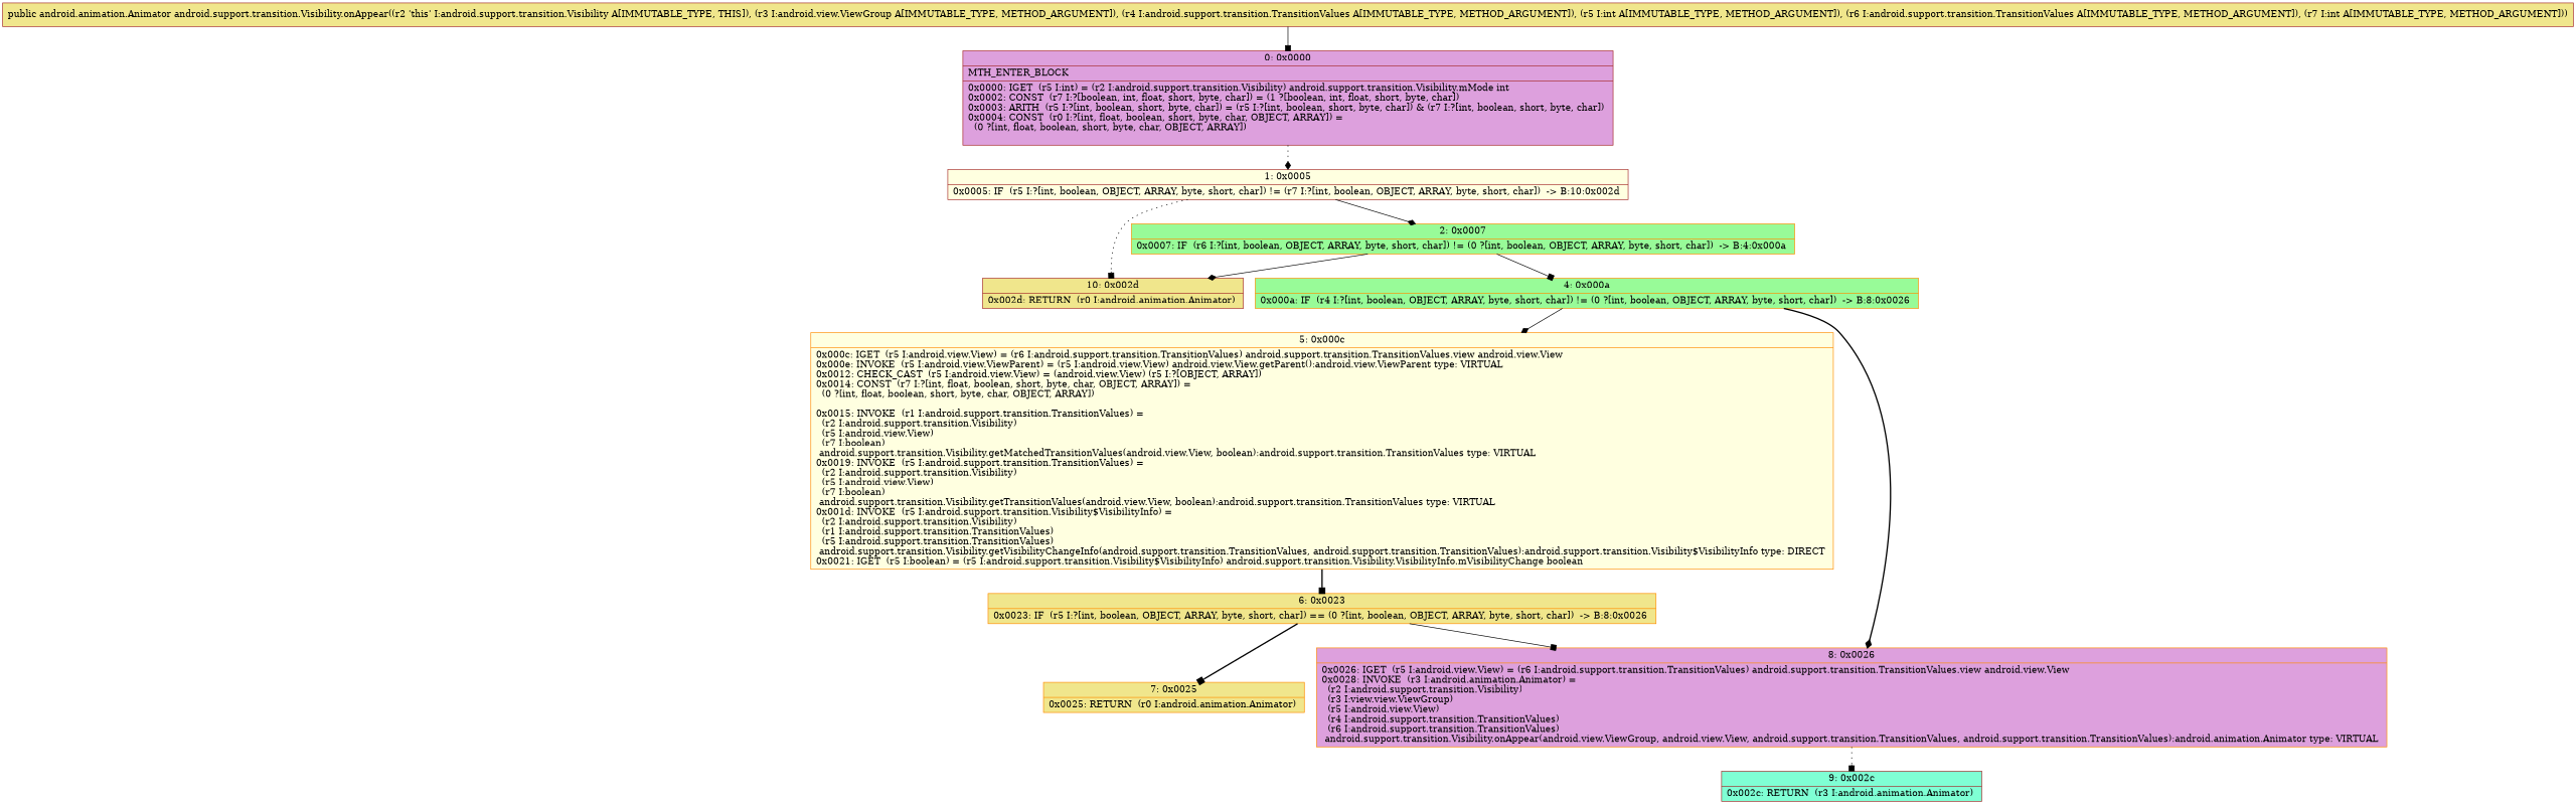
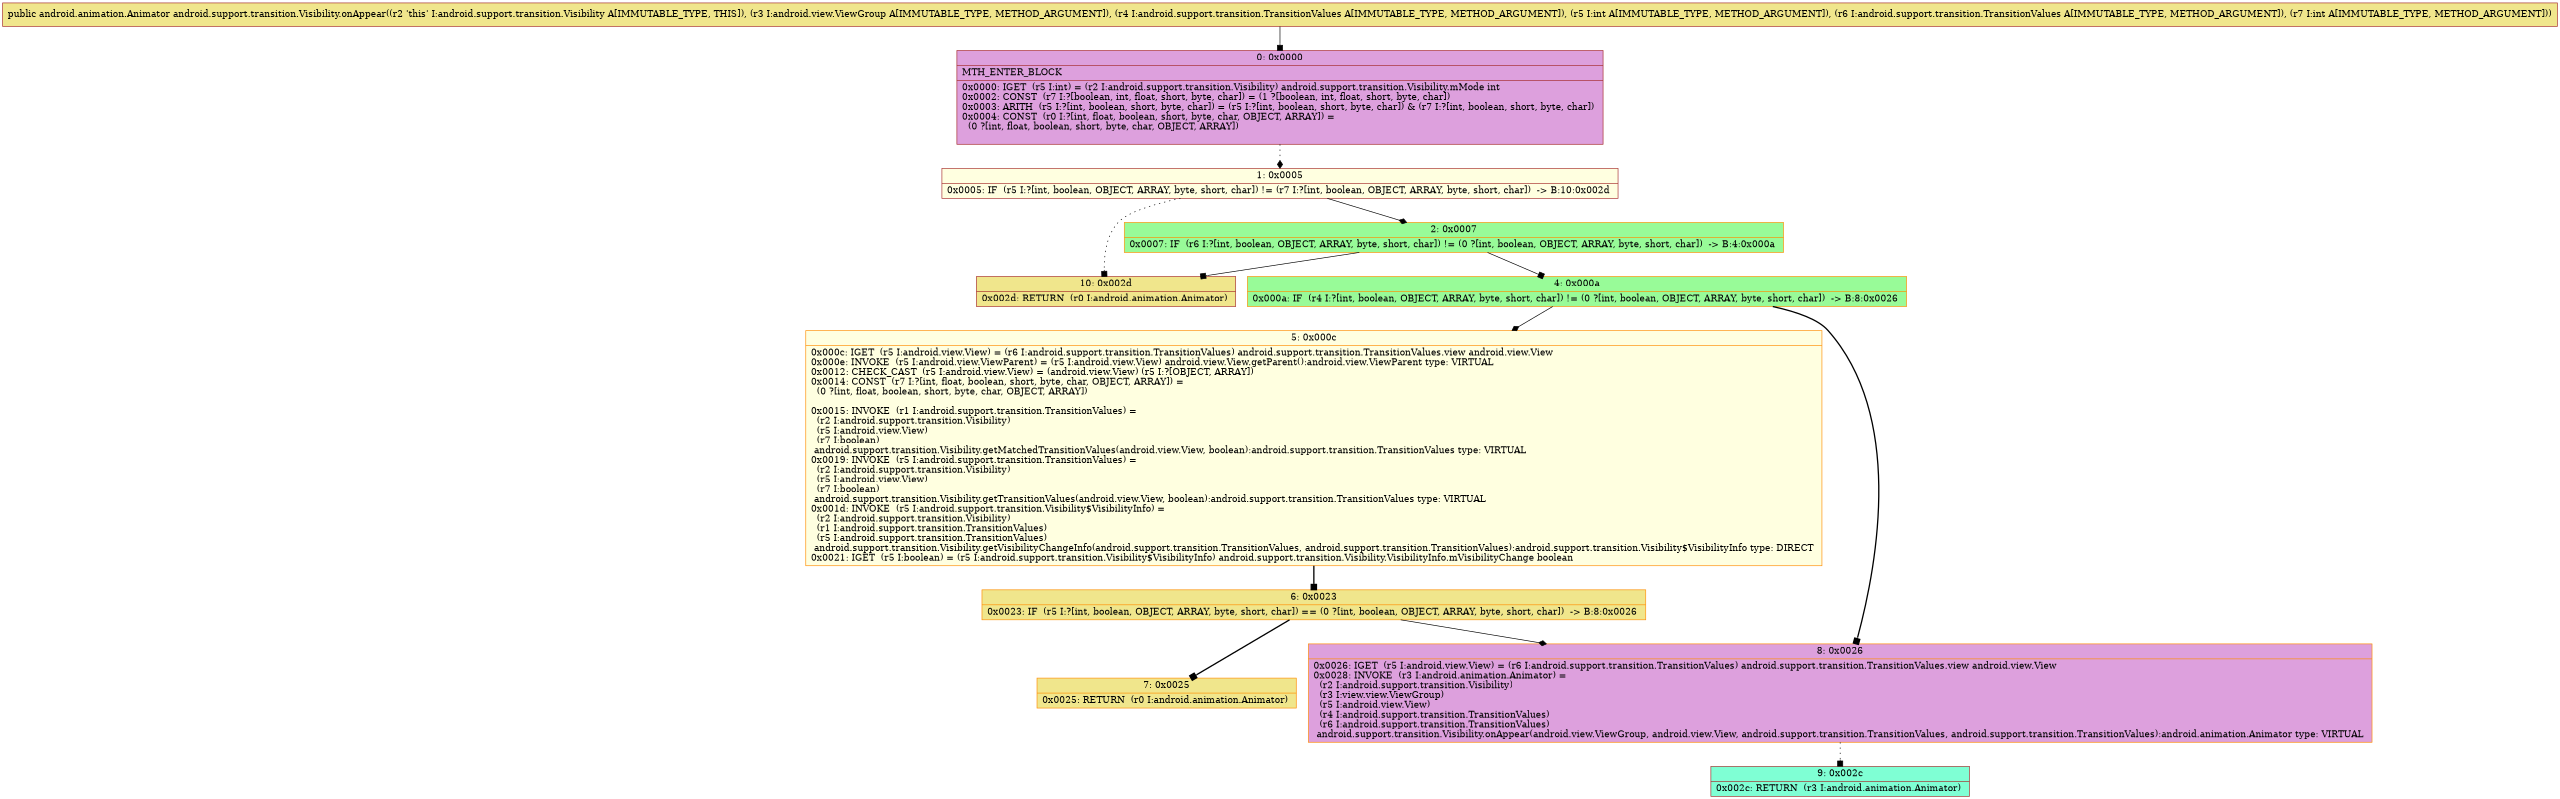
  digraph {
    node [color=darkorange fillcolor=khaki shape=record style=filled]
    edge [arrowhead=box style=solid]
    n1 [color=brown fillcolor=plum label="{0\:\ 0x0000|MTH_ENTER_BLOCK\l|0x0000: IGET  (r5 I:int) = (r2 I:android.support.transition.Visibility) android.support.transition.Visibility.mMode int \l0x0002: CONST  (r7 I:?[boolean, int, float, short, byte, char]) = (1 ?[boolean, int, float, short, byte, char]) \l0x0003: ARITH  (r5 I:?[int, boolean, short, byte, char]) = (r5 I:?[int, boolean, short, byte, char]) & (r7 I:?[int, boolean, short, byte, char]) \l0x0004: CONST  (r0 I:?[int, float, boolean, short, byte, char, OBJECT, ARRAY]) = \l  (0 ?[int, float, boolean, short, byte, char, OBJECT, ARRAY])\l \l}"]
    n2 [color=brown fillcolor=lightyellow label="{1\:\ 0x0005|0x0005: IF  (r5 I:?[int, boolean, OBJECT, ARRAY, byte, short, char]) != (r7 I:?[int, boolean, OBJECT, ARRAY, byte, short, char])  \-\> B:10:0x002d \l}"]
    n3 [fillcolor=palegreen label="{2\:\ 0x0007|0x0007: IF  (r6 I:?[int, boolean, OBJECT, ARRAY, byte, short, char]) != (0 ?[int, boolean, OBJECT, ARRAY, byte, short, char])  \-\> B:4:0x000a \l}"]
    n4 [color=brown label="{10\:\ 0x002d|0x002d: RETURN  (r0 I:android.animation.Animator) \l}"]
    n5 [fillcolor=palegreen label="{4\:\ 0x000a|0x000a: IF  (r4 I:?[int, boolean, OBJECT, ARRAY, byte, short, char]) != (0 ?[int, boolean, OBJECT, ARRAY, byte, short, char])  \-\> B:8:0x0026 \l}"]
    n6 [fillcolor=lightyellow label="{5\:\ 0x000c|0x000c: IGET  (r5 I:android.view.View) = (r6 I:android.support.transition.TransitionValues) android.support.transition.TransitionValues.view android.view.View \l0x000e: INVOKE  (r5 I:android.view.ViewParent) = (r5 I:android.view.View) android.view.View.getParent():android.view.ViewParent type: VIRTUAL \l0x0012: CHECK_CAST  (r5 I:android.view.View) = (android.view.View) (r5 I:?[OBJECT, ARRAY]) \l0x0014: CONST  (r7 I:?[int, float, boolean, short, byte, char, OBJECT, ARRAY]) = \l  (0 ?[int, float, boolean, short, byte, char, OBJECT, ARRAY])\l \l0x0015: INVOKE  (r1 I:android.support.transition.TransitionValues) = \l  (r2 I:android.support.transition.Visibility)\l  (r5 I:android.view.View)\l  (r7 I:boolean)\l android.support.transition.Visibility.getMatchedTransitionValues(android.view.View, boolean):android.support.transition.TransitionValues type: VIRTUAL \l0x0019: INVOKE  (r5 I:android.support.transition.TransitionValues) = \l  (r2 I:android.support.transition.Visibility)\l  (r5 I:android.view.View)\l  (r7 I:boolean)\l android.support.transition.Visibility.getTransitionValues(android.view.View, boolean):android.support.transition.TransitionValues type: VIRTUAL \l0x001d: INVOKE  (r5 I:android.support.transition.Visibility$VisibilityInfo) = \l  (r2 I:android.support.transition.Visibility)\l  (r1 I:android.support.transition.TransitionValues)\l  (r5 I:android.support.transition.TransitionValues)\l android.support.transition.Visibility.getVisibilityChangeInfo(android.support.transition.TransitionValues, android.support.transition.TransitionValues):android.support.transition.Visibility$VisibilityInfo type: DIRECT \l0x0021: IGET  (r5 I:boolean) = (r5 I:android.support.transition.Visibility$VisibilityInfo) android.support.transition.Visibility.VisibilityInfo.mVisibilityChange boolean \l}"]
    n7 [fillcolor=plum label="{8\:\ 0x0026|0x0026: IGET  (r5 I:android.view.View) = (r6 I:android.support.transition.TransitionValues) android.support.transition.TransitionValues.view android.view.View \l0x0028: INVOKE  (r3 I:android.animation.Animator) = \l  (r2 I:android.support.transition.Visibility)\l  (r3 I:view.view.ViewGroup)\l  (r5 I:android.view.View)\l  (r4 I:android.support.transition.TransitionValues)\l  (r6 I:android.support.transition.TransitionValues)\l android.support.transition.Visibility.onAppear(android.view.ViewGroup, android.view.View, android.support.transition.TransitionValues, android.support.transition.TransitionValues):android.animation.Animator type: VIRTUAL \l}"]
    n8 [label="{6\:\ 0x0023|0x0023: IF  (r5 I:?[int, boolean, OBJECT, ARRAY, byte, short, char]) == (0 ?[int, boolean, OBJECT, ARRAY, byte, short, char])  \-\> B:8:0x0026 \l}"]
    n9 [color=brown fillcolor=aquamarine label="{9\:\ 0x002c|0x002c: RETURN  (r3 I:android.animation.Animator) \l}"]
    n10 [label="{7\:\ 0x0025|0x0025: RETURN  (r0 I:android.animation.Animator) \l}"]
    n11 [color=brown label="{public android.animation.Animator android.support.transition.Visibility.onAppear((r2 'this' I:android.support.transition.Visibility A[IMMUTABLE_TYPE, THIS]), (r3 I:android.view.ViewGroup A[IMMUTABLE_TYPE, METHOD_ARGUMENT]), (r4 I:android.support.transition.TransitionValues A[IMMUTABLE_TYPE, METHOD_ARGUMENT]), (r5 I:int A[IMMUTABLE_TYPE, METHOD_ARGUMENT]), (r6 I:android.support.transition.TransitionValues A[IMMUTABLE_TYPE, METHOD_ARGUMENT]), (r7 I:int A[IMMUTABLE_TYPE, METHOD_ARGUMENT])) }"]
    n1 -> n2 [arrowhead=diamond style=dotted]
    n2 -> n3 [arrowhead=diamond]
    n2 -> n4 [style=dotted]
-   n3 -> n4 [arrowhead=diamond]
+   n3 -> n4
    n3 -> n5
    n5 -> n6 [arrowhead=diamond]
-   n5 -> n7 [arrowhead=diamond style=bold]
+   n5 -> n7 [style=bold]
    n6 -> n8 [style=bold]
    n7 -> n9 [style=dotted]
-   n8 -> n7
+   n8 -> n7 [arrowhead=diamond]
    n8 -> n10 [style=bold]
    n11 -> n1
  }
